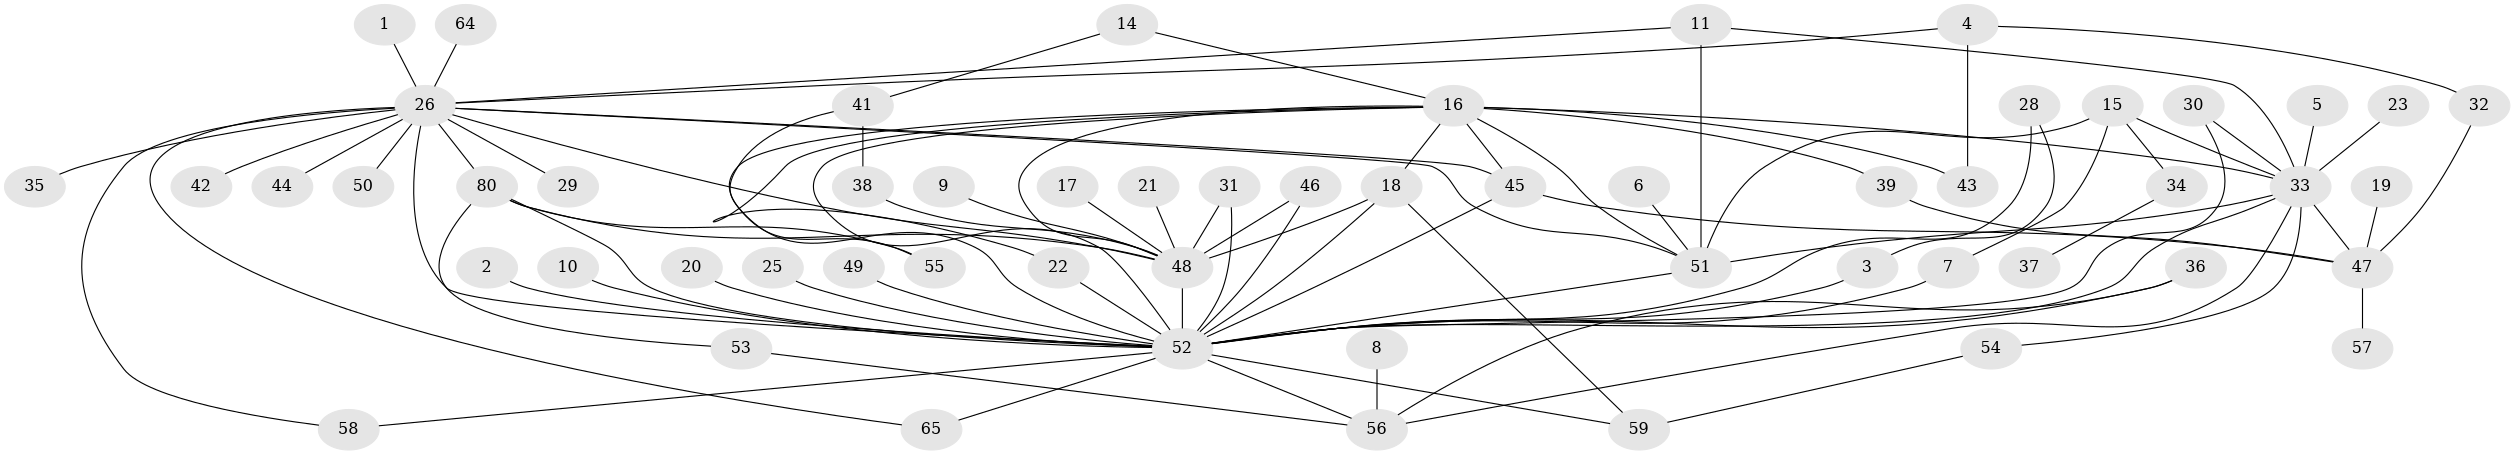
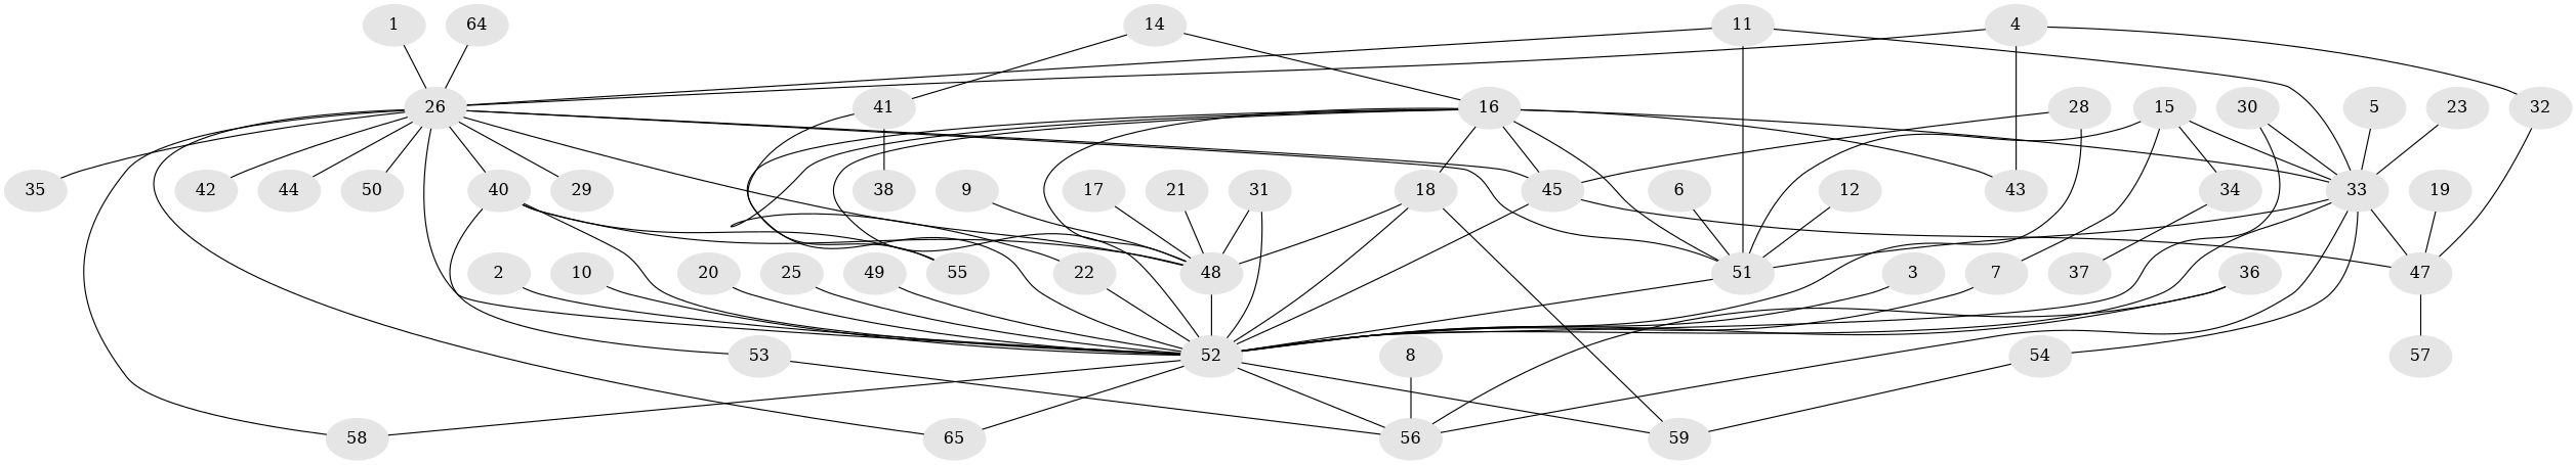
  graph {
    node [color=gray90 style=filled]
    edge [weight=1.0]
    1
    26
    52
    51
    48
    45
    29
    35
-   40 [label=80]
+   40
    42
    44
    50
    58
    n14 [label=65]
    2
    56
    59
    3
    4
    32
    43
    47
    5
    33
    54
    6
    7
    8
    9
    10
    11
+   12
    14
    16
    41
    18
    22
-   39
    55
    38
    15
    34
    37
    17
    19
    57
    20
    21
    23
    n50 [label=64]
    25
    53
    28
    30
    31
    36
-   46
    49
    1 -- 26
    26 -- 52 [weight=2.0]
    26 -- 51
    26 -- 48
    26 -- 45
    26 -- 29
    26 -- 35
    26 -- 40
    26 -- 42
    26 -- 44
    26 -- 50
    26 -- 58
    26 -- n14
    52 -- 58
    52 -- n14
    52 -- 56
    52 -- 59
    51 -- 52
    48 -- 52
    45 -- 52
    45 -- 47
    40 -- 52
    40 -- 48
    40 -- 55
    40 -- 53
    2 -- 52
    3 -- 52
    4 -- 26
    4 -- 32
    4 -- 43
    32 -- 47
    47 -- 57
    5 -- 33
    33 -- 52
    33 -- 51
    33 -- 56
    33 -- 47
    33 -- 54
    54 -- 59
    6 -- 51
    7 -- 52
    8 -- 56
    9 -- 48
    10 -- 52
    11 -- 26
    11 -- 51
    11 -- 33
+   12 -- 51
    14 -- 16
    14 -- 41
    16 -- 52
    16 -- 51 [weight=2.0]
    16 -- 48 [weight=2.0]
    16 -- 45
    16 -- 43 [weight=2.0]
    16 -- 33
    16 -- 18
    16 -- 22
-   16 -- 39
    16 -- 55
    41 -- 52
    41 -- 38
    18 -- 52
    18 -- 48
    18 -- 59
    22 -- 52
-   39 -- 47
-   38 -- 48
    15 -- 51
    15 -- 33
    15 -- 7
    15 -- 34
    34 -- 37
    17 -- 48
    19 -- 47
    20 -- 52
    21 -- 48
    23 -- 33
    n50 -- 26
    25 -- 52
    53 -- 56
    28 -- 52
-   28 -- 3
+   28 -- 45
    30 -- 52
    30 -- 33
    31 -- 52
    31 -- 48
    36 -- 52
    36 -- 56
-   46 -- 52
-   46 -- 48
    49 -- 52
  }
